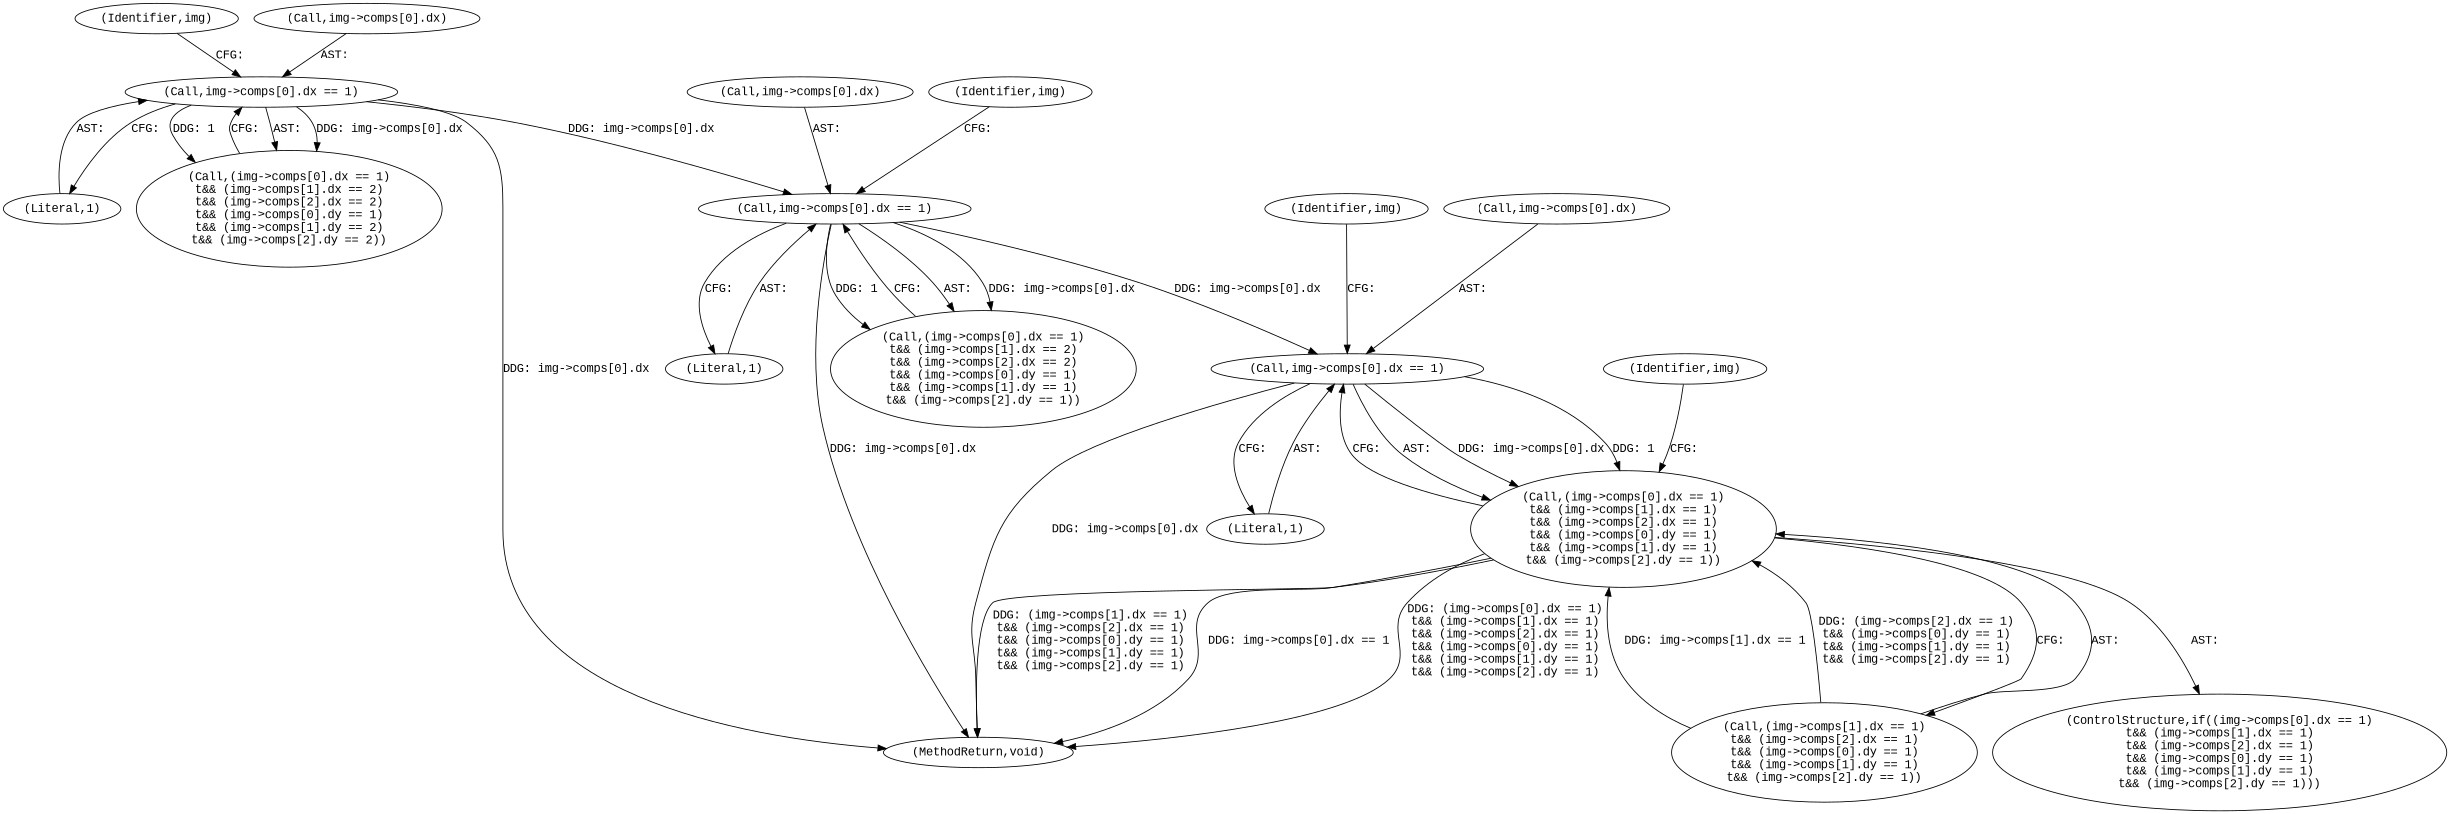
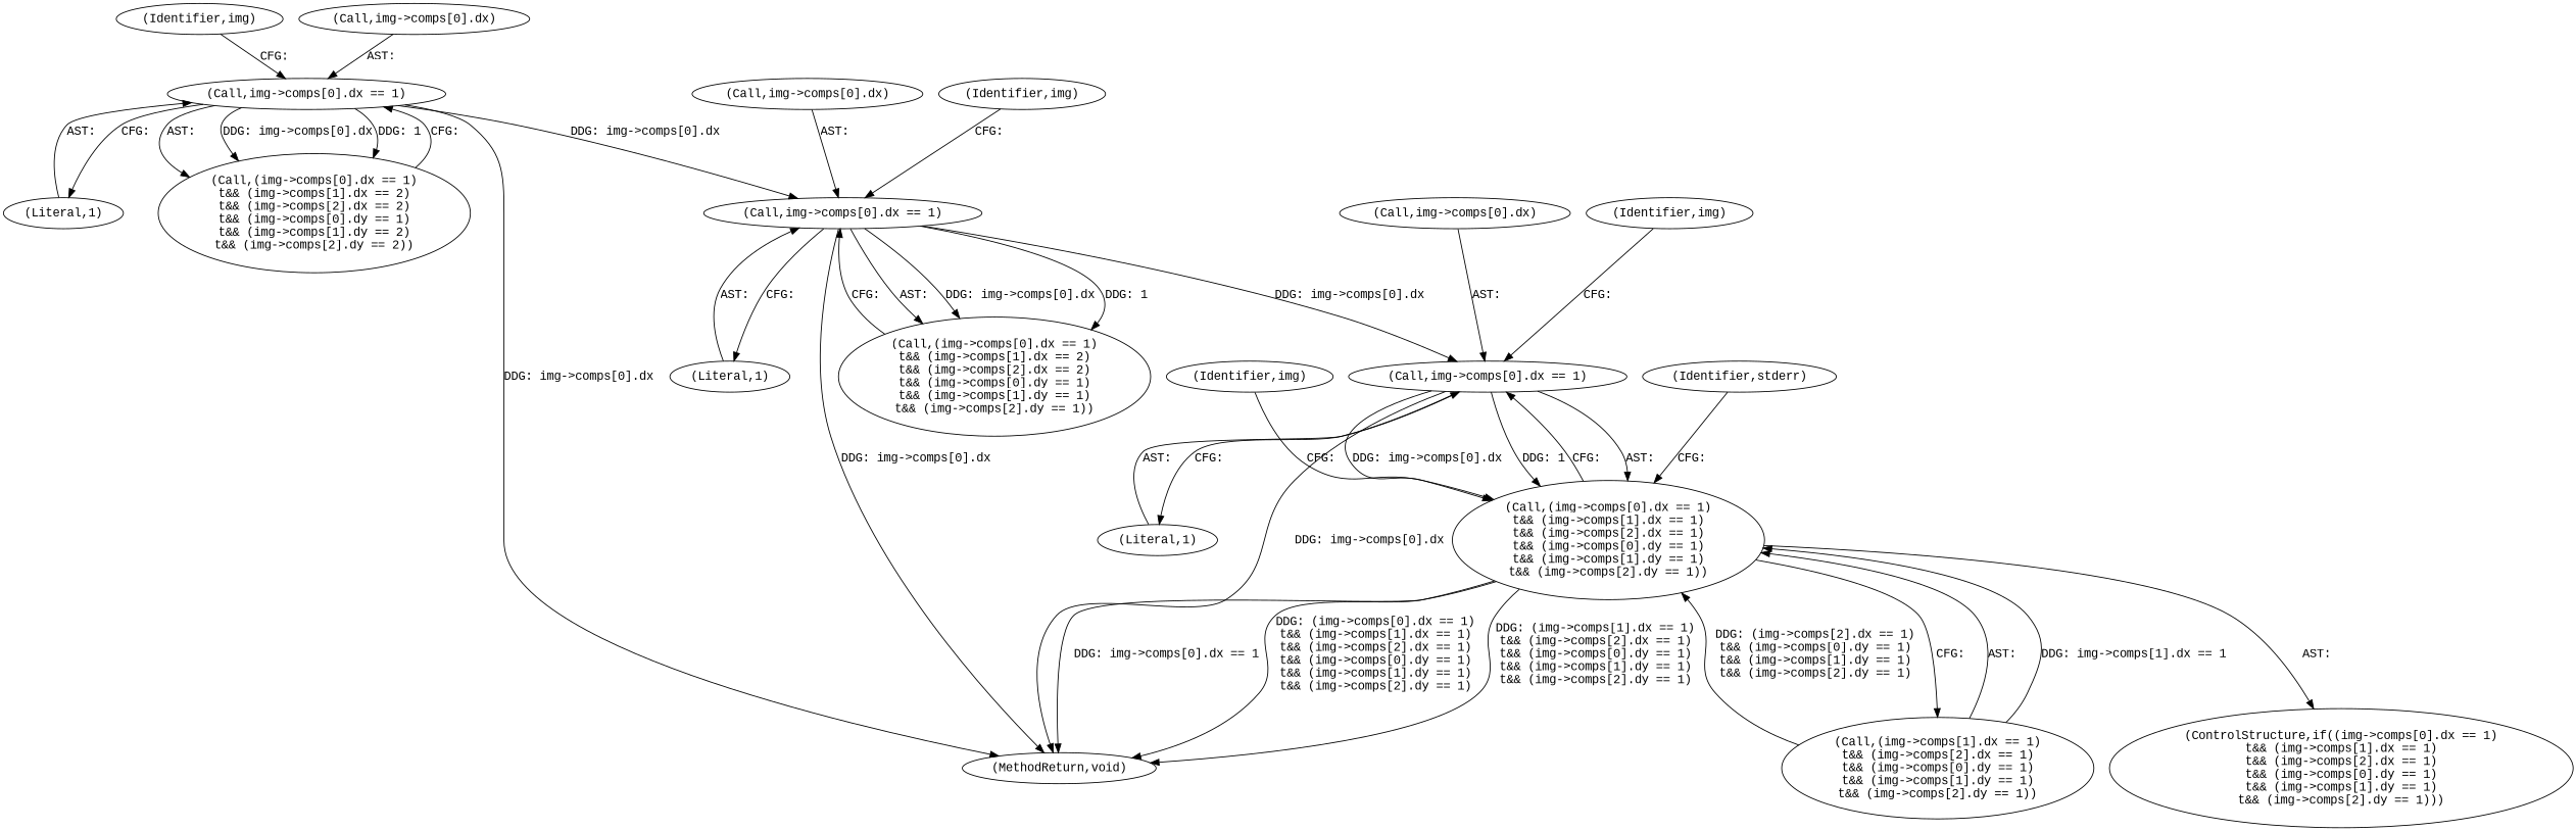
  digraph {
    fontname="Liberation Mono"
    node [fontname="Liberation Mono"]
    edge [fontname="Liberation Mono"]
    n1 [label="(Call,img->comps[0].dx == 1)"]
    n2 [label="(Call,(img->comps[0].dx == 1)\n\t&& (img->comps[1].dx == 1)\n\t&& (img->comps[2].dx == 1)\n\t&& (img->comps[0].dy == 1)\n\t&& (img->comps[1].dy == 1)\n\t&& (img->comps[2].dy == 1))"]
    n3 [label="(Literal,1)"]
    n4 [label="(MethodReturn,void)"]
    n5 [label="(Call,img->comps[0].dx == 1)"]
    n6 [label="(Call,(img->comps[0].dx == 1)\n\t&& (img->comps[1].dx == 2)\n\t&& (img->comps[2].dx == 2)\n\t&& (img->comps[0].dy == 1)\n\t&& (img->comps[1].dy == 1)\n\t&& (img->comps[2].dy == 1))"]
    n7 [label="(Literal,1)"]
    n8 [label="(Call,img->comps[0].dx == 1)"]
    n9 [label="(Literal,1)"]
    n10 [label="(Call,(img->comps[0].dx == 1)\n\t&& (img->comps[1].dx == 2)\n\t&& (img->comps[2].dx == 2)\n\t&& (img->comps[0].dy == 1)\n\t&& (img->comps[1].dy == 2)\n\t&& (img->comps[2].dy == 2))"]
    n11 [label="(ControlStructure,if((img->comps[0].dx == 1)\n\t&& (img->comps[1].dx == 1)\n\t&& (img->comps[2].dx == 1)\n\t&& (img->comps[0].dy == 1)\n\t&& (img->comps[1].dy == 1)\n\t&& (img->comps[2].dy == 1)))"]
    n12 [label="(Call,(img->comps[1].dx == 1)\n\t&& (img->comps[2].dx == 1)\n\t&& (img->comps[0].dy == 1)\n\t&& (img->comps[1].dy == 1)\n\t&& (img->comps[2].dy == 1))"]
    n13 [label="(Identifier,img)"]
    n14 [label="(Identifier,img)"]
    n15 [label="(Call,img->comps[0].dx)"]
    n16 [label="(Identifier,img)"]
+   n17 [label="(Identifier,stderr)"]
    n18 [label="(Call,img->comps[0].dx)"]
    n19 [label="(Identifier,img)"]
    n20 [label="(Call,img->comps[0].dx)"]
    n1 -> n2 [label="AST: "]
    n1 -> n2 [label="DDG: img->comps[0].dx"]
    n1 -> n2 [label="DDG: 1"]
    n1 -> n3 [label="CFG: "]
    n1 -> n4 [label="DDG: img->comps[0].dx"]
    n2 -> n1 [label="CFG: "]
    n2 -> n4 [label="DDG: (img->comps[1].dx == 1)\n\t&& (img->comps[2].dx == 1)\n\t&& (img->comps[0].dy == 1)\n\t&& (img->comps[1].dy == 1)\n\t&& (img->comps[2].dy == 1)"]
    n2 -> n4 [label="DDG: img->comps[0].dx == 1"]
    n2 -> n4 [label="DDG: (img->comps[0].dx == 1)\n\t&& (img->comps[1].dx == 1)\n\t&& (img->comps[2].dx == 1)\n\t&& (img->comps[0].dy == 1)\n\t&& (img->comps[1].dy == 1)\n\t&& (img->comps[2].dy == 1)"]
    n2 -> n11 [label="AST: "]
    n2 -> n12 [label="CFG: "]
    n3 -> n1 [label="AST: "]
    n5 -> n1 [label="DDG: img->comps[0].dx"]
    n5 -> n4 [label="DDG: img->comps[0].dx"]
    n5 -> n6 [label="AST: "]
    n5 -> n6 [label="DDG: img->comps[0].dx"]
    n5 -> n6 [label="DDG: 1"]
    n5 -> n7 [label="CFG: "]
    n6 -> n5 [label="CFG: "]
    n7 -> n5 [label="AST: "]
    n8 -> n4 [label="DDG: img->comps[0].dx"]
    n8 -> n5 [label="DDG: img->comps[0].dx"]
    n8 -> n9 [label="CFG: "]
    n8 -> n10 [label="AST: "]
    n8 -> n10 [label="DDG: img->comps[0].dx"]
    n8 -> n10 [label="DDG: 1"]
    n9 -> n8 [label="AST: "]
    n10 -> n8 [label="CFG: "]
    n12 -> n2 [label="AST: "]
    n12 -> n2 [label="DDG: img->comps[1].dx == 1"]
    n12 -> n2 [label="DDG: (img->comps[2].dx == 1)\n\t&& (img->comps[0].dy == 1)\n\t&& (img->comps[1].dy == 1)\n\t&& (img->comps[2].dy == 1)"]
    n13 -> n1 [label="CFG: "]
    n14 -> n8 [label="CFG: "]
    n15 -> n5 [label="AST: "]
    n16 -> n5 [label="CFG: "]
+   n17 -> n2 [label="CFG: "]
    n18 -> n8 [label="AST: "]
    n19 -> n2 [label="CFG: "]
    n20 -> n1 [label="AST: "]
  }
